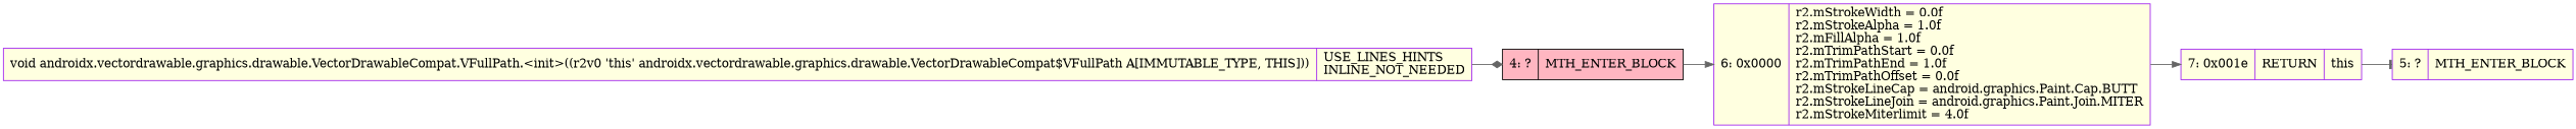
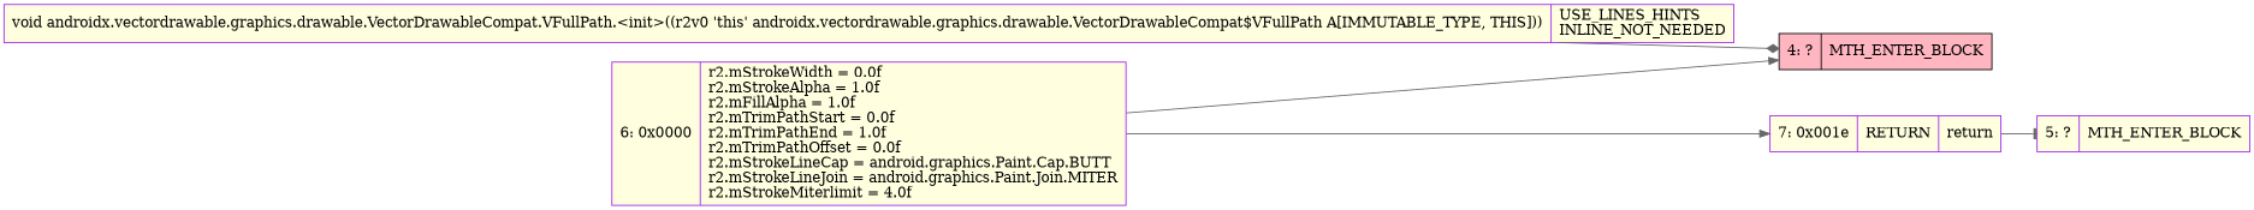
  digraph {
    rankdir=LR
    node [color=purple fillcolor=lightyellow shape=record style=filled]
    edge [arrowhead=normal color=gray40]
    n1 [color=black fillcolor=lightpink label="{4\:\ ?|MTH_ENTER_BLOCK\l}"]
    n2 [label="{6\:\ 0x0000|r2.mStrokeWidth = 0.0f\lr2.mStrokeAlpha = 1.0f\lr2.mFillAlpha = 1.0f\lr2.mTrimPathStart = 0.0f\lr2.mTrimPathEnd = 1.0f\lr2.mTrimPathOffset = 0.0f\lr2.mStrokeLineCap = android.graphics.Paint.Cap.BUTT\lr2.mStrokeLineJoin = android.graphics.Paint.Join.MITER\lr2.mStrokeMiterlimit = 4.0f\l}"]
-   n3 [label="{7\:\ 0x001e|RETURN\l|this\l}"]
+   n3 [label="{7\:\ 0x001e|RETURN\l|return\l}"]
    n4 [label="{5\:\ ?|MTH_ENTER_BLOCK\l}"]
    n5 [label="{void androidx.vectordrawable.graphics.drawable.VectorDrawableCompat.VFullPath.\<init\>((r2v0 'this' androidx.vectordrawable.graphics.drawable.VectorDrawableCompat$VFullPath A[IMMUTABLE_TYPE, THIS]))  | USE_LINES_HINTS\lINLINE_NOT_NEEDED\l}"]
-   n1 -> n2
+   n2 -> n1
    n2 -> n3
    n3 -> n4 [arrowhead=tee]
    n5 -> n1 [arrowhead=diamond]
  }
